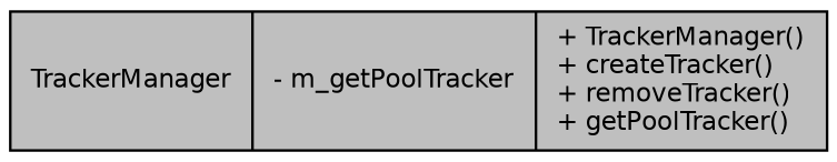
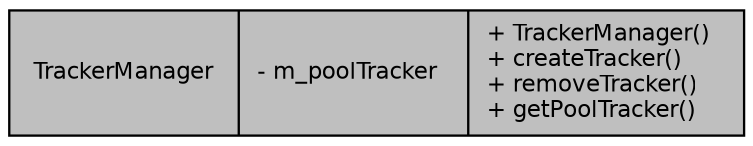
  digraph {
    rankdir=LR
-   n1 [color=black fillcolor=grey75 fontcolor=black fontname=Helvetica fontsize=10 height=0.2 label="{TrackerManager\n|- m_getPoolTracker\l|+ TrackerManager()\l+ createTracker()\l+ removeTracker()\l+ getPoolTracker()\l}" shape=record style=filled width=0.4]
+   n1 [color=black fillcolor=grey75 fontcolor=black fontname=Helvetica fontsize=10 height=0.2 label="{TrackerManager\n|- m_poolTracker\l|+ TrackerManager()\l+ createTracker()\l+ removeTracker()\l+ getPoolTracker()\l}" shape=record style=filled width=0.4]
  }
